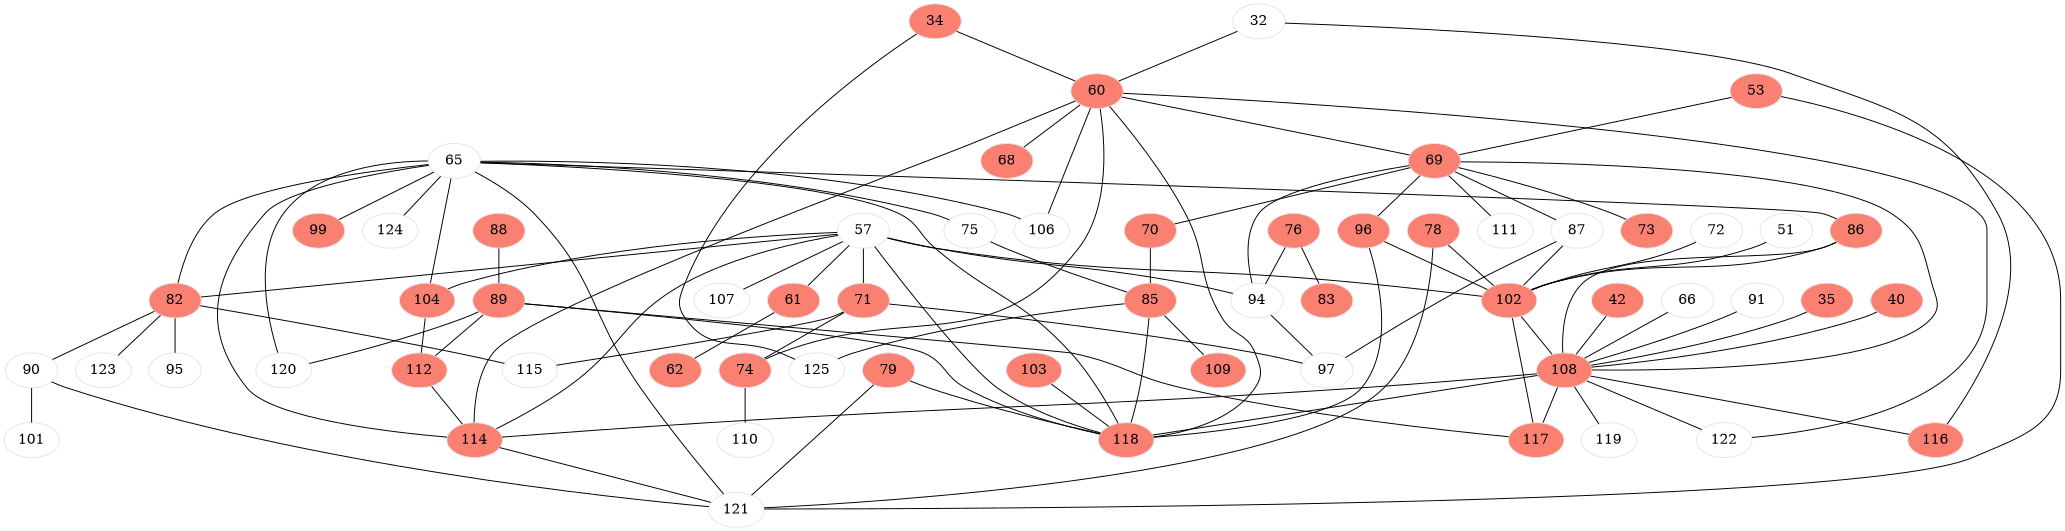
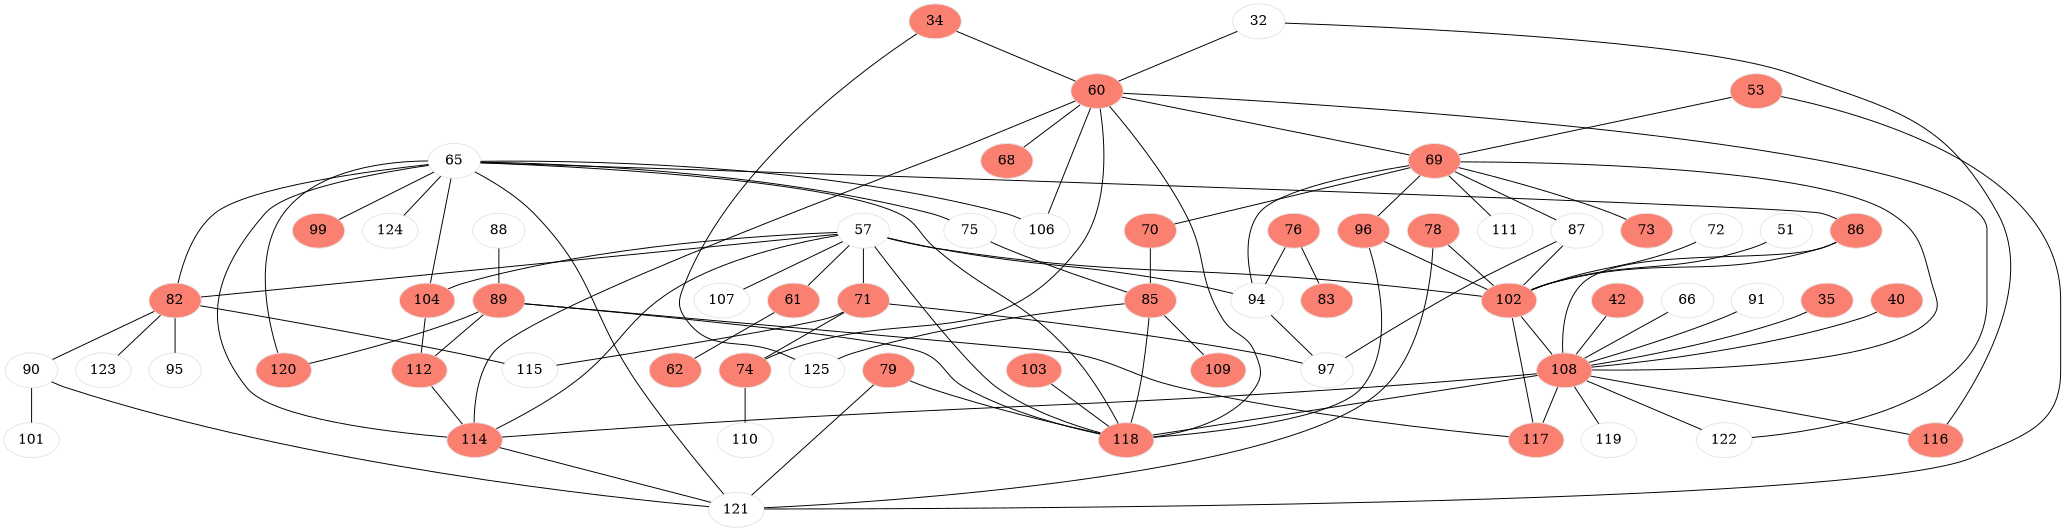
  graph {
    node [color=gray90 fillcolor=salmon style=filled]
    60 [super="+30+19"]
    69 [super="+64"]
    114 [super="+1+6+16"]
    118 [super="+8+24"]
    68
    74 [super="+28"]
    106 [fillcolor=white]
    122 [fillcolor=white]
    32 [fillcolor=white]
    116
    34
    125 [fillcolor=white]
    108 [super="+56+46"]
    117 [super="+63+55+92"]
    119 [fillcolor=white]
    35
    40
    42
    102 [super="+93+48"]
    51 [fillcolor=white]
    94 [fillcolor=white super="+67"]
    70
    73
    87 [fillcolor=white]
    96 [super="+45+41"]
    111 [fillcolor=white]
    53
    121 [fillcolor=white super="+21"]
    57 [fillcolor=white super="+18+36+50+17"]
    61
    71
    82 [super="+81+29+54"]
    104 [super="+100"]
    107 [fillcolor=white]
    62
    97 [fillcolor=white super="+77"]
    115 [fillcolor=white]
    90 [fillcolor=white super="+38"]
    95 [fillcolor=white]
    123 [fillcolor=white]
    112 [super="+98"]
    110 [fillcolor=white]
    65 [fillcolor=white super="+4+15+25+33"]
    75 [fillcolor=white]
    99
-   120 [fillcolor=white super="+113"]
+   120 [super="+113"]
    124 [fillcolor=white]
    86 [super="+58"]
    85 [super="+44+84"]
    66 [fillcolor=white]
    109
    72 [fillcolor=white]
    76
    83
    78
    79
    101 [fillcolor=white]
    89 [super="+49+59"]
-   88
+   88 [fillcolor=white]
    91 [fillcolor=white]
    103
    60 -- 69
    60 -- 114 [weight=2]
    60 -- 118 [weight=2]
    60 -- 68
    60 -- 74
    60 -- 106
    60 -- 122
    69 -- 108
    69 -- 94 [weight=2]
    69 -- 70
    69 -- 73
    69 -- 87
    69 -- 96
    69 -- 111
    114 -- 121
    74 -- 110
    32 -- 60
    32 -- 116
    34 -- 60
    34 -- 125
    108 -- 114 [weight=2]
    108 -- 118 [weight=2]
    108 -- 122
    108 -- 116
    108 -- 117 [weight=3]
    108 -- 119
    35 -- 108
    40 -- 108
    42 -- 108
    102 -- 108
    102 -- 117
    51 -- 102
    94 -- 97
    70 -- 85
    87 -- 102
    87 -- 97 [weight=2]
    96 -- 118
    96 -- 102
    53 -- 69
    53 -- 121
    57 -- 114
    57 -- 118 [weight=2]
    57 -- 102 [weight=4]
    57 -- 94 [weight=2]
    57 -- 61
    57 -- 71
    57 -- 82
    57 -- 104
    57 -- 107
    61 -- 62
    71 -- 74
    71 -- 97
    71 -- 115
    82 -- 115
    82 -- 90 [weight=2]
    82 -- 95
    82 -- 123
    104 -- 112
    90 -- 121
    90 -- 101
    112 -- 114 [weight=2]
    65 -- 114
    65 -- 118 [weight=3]
    65 -- 106
    65 -- 121
    65 -- 82
    65 -- 104
    65 -- 75
    65 -- 99
    65 -- 120 [weight=2]
    65 -- 124
    65 -- 86
    75 -- 85
    86 -- 108 [weight=2]
    86 -- 102
    85 -- 118 [weight=2]
    85 -- 125
    85 -- 109
    66 -- 108
    72 -- 102
    76 -- 94
    76 -- 83
    78 -- 102
    78 -- 121
    79 -- 118
    79 -- 121
    89 -- 118
    89 -- 117
    89 -- 112
    89 -- 120
    88 -- 89
    91 -- 108
    103 -- 118
  }
